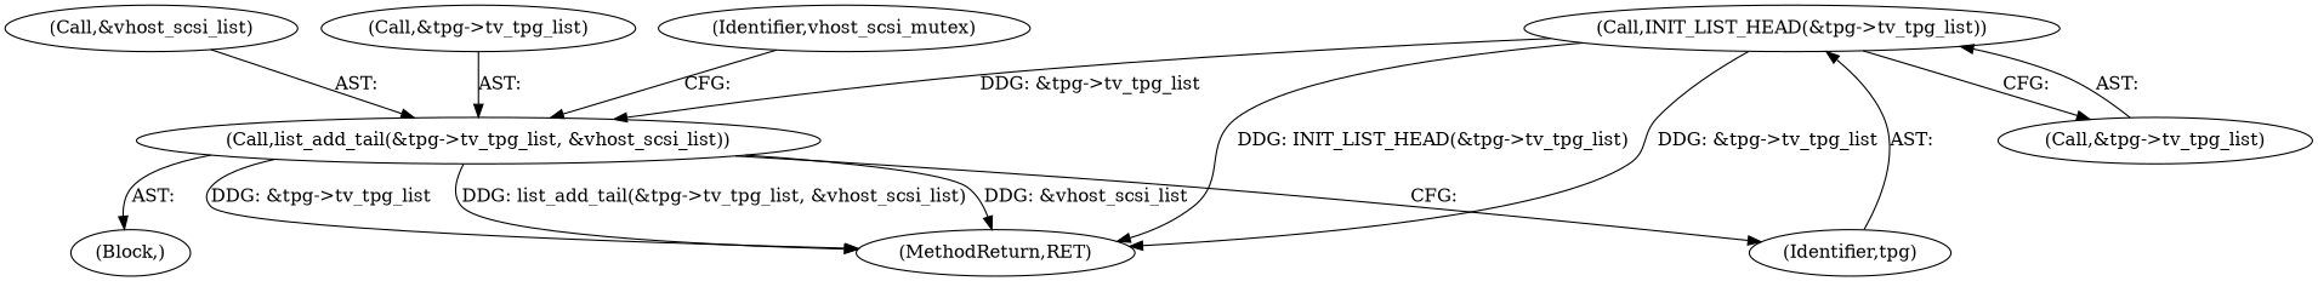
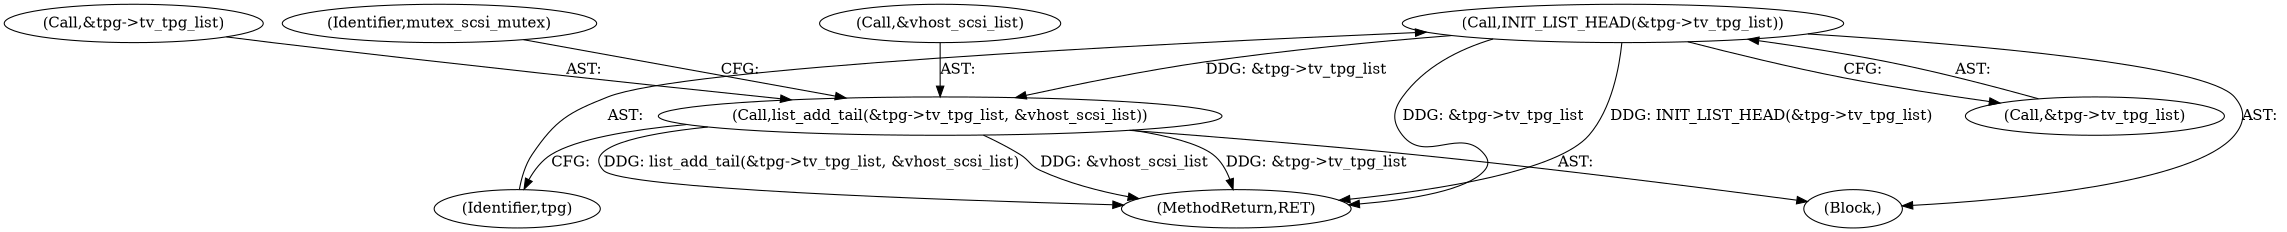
  digraph {
    n1 [label="(Call,INIT_LIST_HEAD(&tpg->tv_tpg_list))"]
    n2 [label="(Call,list_add_tail(&tpg->tv_tpg_list, &vhost_scsi_list))"]
    n3 [label="(Block,)"]
    n4 [label="(MethodReturn,RET)"]
    n5 [label="(Call,&tpg->tv_tpg_list)"]
    n6 [label="(Identifier,tpg)"]
    n7 [label="(Call,&vhost_scsi_list)"]
    n8 [label="(Call,&tpg->tv_tpg_list)"]
-   n9 [label="(Identifier,vhost_scsi_mutex)"]
+   n9 [label="(Identifier,mutex_scsi_mutex)"]
    n1 -> n2 [label="DDG: &tpg->tv_tpg_list"]
+   n1 -> n3 [label="AST: "]
    n1 -> n4 [label="DDG: INIT_LIST_HEAD(&tpg->tv_tpg_list)"]
    n1 -> n4 [label="DDG: &tpg->tv_tpg_list"]
    n1 -> n5 [label="CFG: "]
    n2 -> n3 [label="AST: "]
    n2 -> n4 [label="DDG: &tpg->tv_tpg_list"]
    n2 -> n4 [label="DDG: list_add_tail(&tpg->tv_tpg_list, &vhost_scsi_list)"]
    n2 -> n4 [label="DDG: &vhost_scsi_list"]
    n2 -> n6 [label="CFG: "]
    n5 -> n1 [label="AST: "]
    n6 -> n1 [label="AST: "]
    n7 -> n2 [label="AST: "]
    n8 -> n2 [label="AST: "]
    n9 -> n2 [label="CFG: "]
  }
